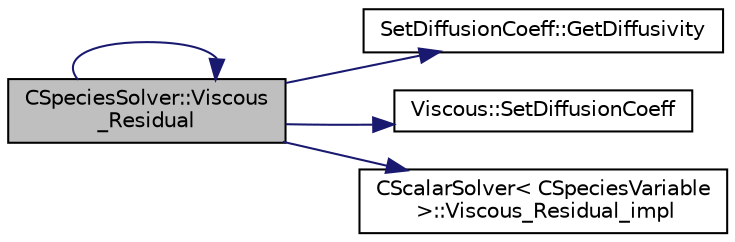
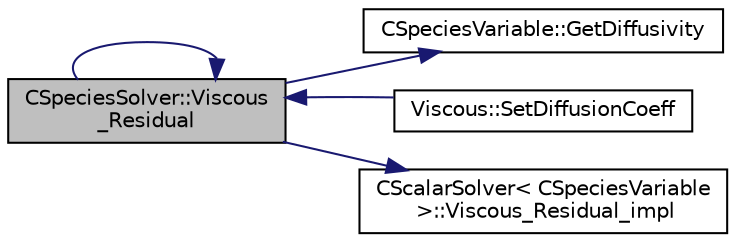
  digraph {
    rankdir=LR
    node [color=black fillcolor=white fontname=Helvetica fontsize=10 shape=record style=filled]
    edge [color=midnightblue fontname=Helvetica fontsize=10 labelfontname=Helvetica labelfontsize=10 style=solid]
    n1 [fillcolor=grey75 fontcolor=black height=0.2 label="CSpeciesSolver::Viscous\l_Residual" width=0.4]
-   n2 [height=0.2 label="SetDiffusionCoeff::GetDiffusivity" width=0.4]
+   n2 [height=0.2 label="CSpeciesVariable::GetDiffusivity" width=0.4]
    n3 [height=0.2 label="Viscous::SetDiffusionCoeff" width=0.4]
    n4 [height=0.2 label="CScalarSolver\< CSpeciesVariable\l \>::Viscous_Residual_impl" width=0.4]
    n1 -> n1
    n1 -> n2
-   n1 -> n3
+   n3 -> n1
    n1 -> n4
  }
